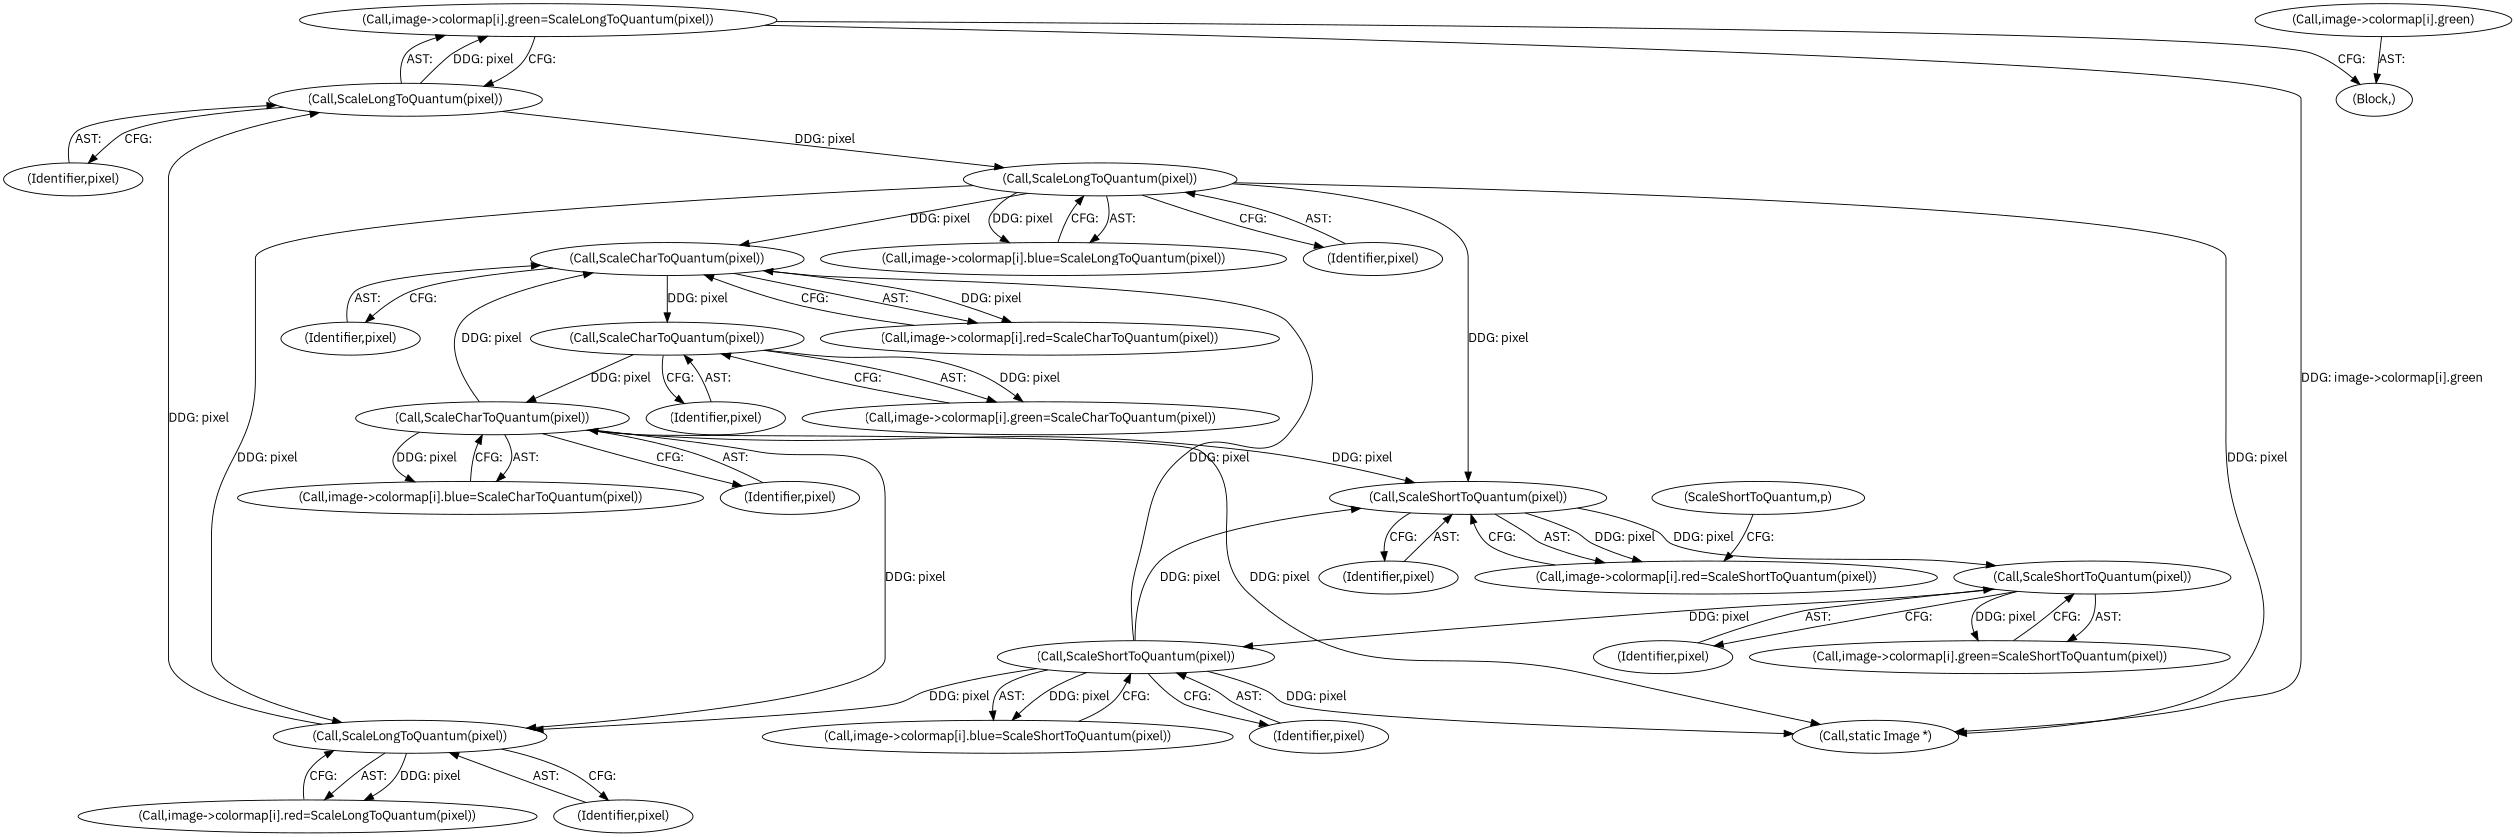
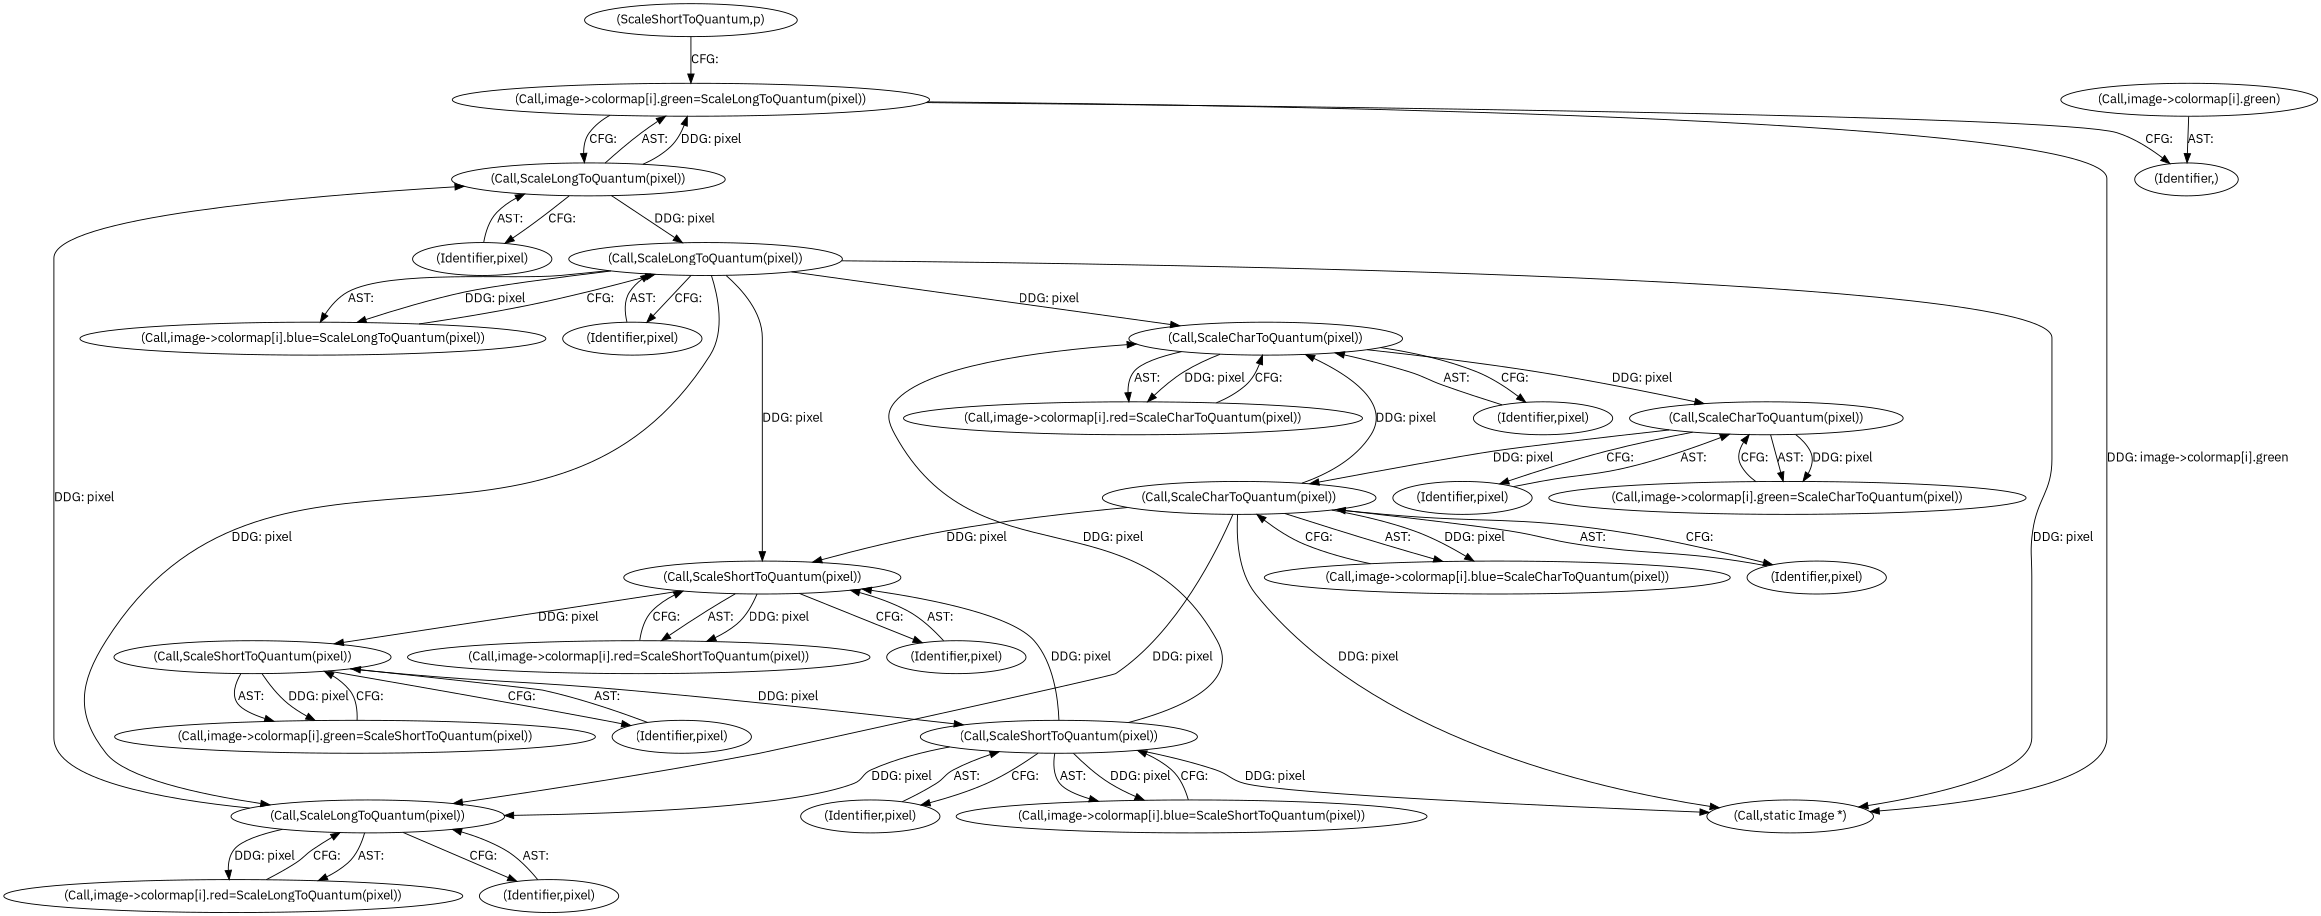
  digraph {
    fontname="IBM Plex Sans"
    node [fontname="IBM Plex Sans"]
    edge [fontname="IBM Plex Sans"]
    n1 [label="(Call,image->colormap[i].green=ScaleLongToQuantum(pixel))"]
    n2 [label="(Call,ScaleLongToQuantum(pixel))"]
-   n3 [label="(Block,)"]
+   n3 [label="(Identifier,)"]
    n4 [label="(Call,static Image *)"]
    n5 [label="(Call,ScaleLongToQuantum(pixel))"]
    n6 [label="(Identifier,pixel)"]
    n7 [label="(Call,ScaleLongToQuantum(pixel))"]
    n8 [label="(Call,ScaleCharToQuantum(pixel))"]
    n9 [label="(Call,ScaleShortToQuantum(pixel))"]
    n10 [label="(Call,image->colormap[i].blue=ScaleLongToQuantum(pixel))"]
    n11 [label="(Identifier,pixel)"]
    n12 [label="(Call,image->colormap[i].red=ScaleLongToQuantum(pixel))"]
    n13 [label="(Identifier,pixel)"]
    n14 [label="(Call,ScaleCharToQuantum(pixel))"]
    n15 [label="(Identifier,pixel)"]
    n16 [label="(Call,image->colormap[i].blue=ScaleCharToQuantum(pixel))"]
    n17 [label="(Call,ScaleCharToQuantum(pixel))"]
    n18 [label="(Call,image->colormap[i].red=ScaleCharToQuantum(pixel))"]
    n19 [label="(Identifier,pixel)"]
    n20 [label="(Call,ScaleShortToQuantum(pixel))"]
    n21 [label="(Identifier,pixel)"]
    n22 [label="(Call,image->colormap[i].red=ScaleShortToQuantum(pixel))"]
    n23 [label="(Identifier,pixel)"]
    n24 [label="(Call,image->colormap[i].green=ScaleCharToQuantum(pixel))"]
    n25 [label="(Call,ScaleShortToQuantum(pixel))"]
    n26 [label="(Identifier,pixel)"]
    n27 [label="(Call,image->colormap[i].blue=ScaleShortToQuantum(pixel))"]
    n28 [label="(Identifier,pixel)"]
    n29 [label="(Call,image->colormap[i].green=ScaleShortToQuantum(pixel))"]
    n30 [label="(Call,image->colormap[i].green)"]
    n31 [label="(ScaleShortToQuantum,p)"]
    n1 -> n2 [label="CFG: "]
    n1 -> n3 [label="CFG: "]
    n1 -> n4 [label="DDG: image->colormap[i].green"]
    n2 -> n1 [label="AST: "]
    n2 -> n1 [label="DDG: pixel"]
    n2 -> n5 [label="DDG: pixel"]
    n2 -> n6 [label="CFG: "]
    n5 -> n4 [label="DDG: pixel"]
    n5 -> n7 [label="DDG: pixel"]
    n5 -> n8 [label="DDG: pixel"]
    n5 -> n9 [label="DDG: pixel"]
    n5 -> n10 [label="AST: "]
    n5 -> n10 [label="DDG: pixel"]
    n5 -> n11 [label="CFG: "]
    n6 -> n2 [label="AST: "]
    n7 -> n2 [label="DDG: pixel"]
    n7 -> n12 [label="AST: "]
    n7 -> n12 [label="DDG: pixel"]
    n7 -> n13 [label="CFG: "]
    n8 -> n17 [label="DDG: pixel"]
    n8 -> n18 [label="AST: "]
    n8 -> n18 [label="DDG: pixel"]
    n8 -> n19 [label="CFG: "]
    n9 -> n20 [label="DDG: pixel"]
    n9 -> n21 [label="CFG: "]
    n9 -> n22 [label="AST: "]
    n9 -> n22 [label="DDG: pixel"]
    n10 -> n5 [label="CFG: "]
    n11 -> n5 [label="AST: "]
    n12 -> n7 [label="CFG: "]
    n13 -> n7 [label="AST: "]
    n14 -> n4 [label="DDG: pixel"]
    n14 -> n7 [label="DDG: pixel"]
    n14 -> n8 [label="DDG: pixel"]
    n14 -> n9 [label="DDG: pixel"]
    n14 -> n15 [label="CFG: "]
    n14 -> n16 [label="AST: "]
    n14 -> n16 [label="DDG: pixel"]
    n15 -> n14 [label="AST: "]
    n16 -> n14 [label="CFG: "]
    n17 -> n14 [label="DDG: pixel"]
    n17 -> n23 [label="CFG: "]
    n17 -> n24 [label="AST: "]
    n17 -> n24 [label="DDG: pixel"]
    n18 -> n8 [label="CFG: "]
    n19 -> n8 [label="AST: "]
    n20 -> n25 [label="DDG: pixel"]
    n20 -> n28 [label="CFG: "]
    n20 -> n29 [label="AST: "]
    n20 -> n29 [label="DDG: pixel"]
    n21 -> n9 [label="AST: "]
    n22 -> n9 [label="CFG: "]
    n23 -> n17 [label="AST: "]
    n24 -> n17 [label="CFG: "]
    n25 -> n4 [label="DDG: pixel"]
    n25 -> n7 [label="DDG: pixel"]
    n25 -> n8 [label="DDG: pixel"]
    n25 -> n9 [label="DDG: pixel"]
    n25 -> n26 [label="CFG: "]
    n25 -> n27 [label="AST: "]
    n25 -> n27 [label="DDG: pixel"]
    n26 -> n25 [label="AST: "]
    n27 -> n25 [label="CFG: "]
    n28 -> n20 [label="AST: "]
    n29 -> n20 [label="CFG: "]
    n30 -> n3 [label="AST: "]
-   n31 -> n22 [label="CFG: "]
+   n31 -> n1 [label="CFG: "]
  }
